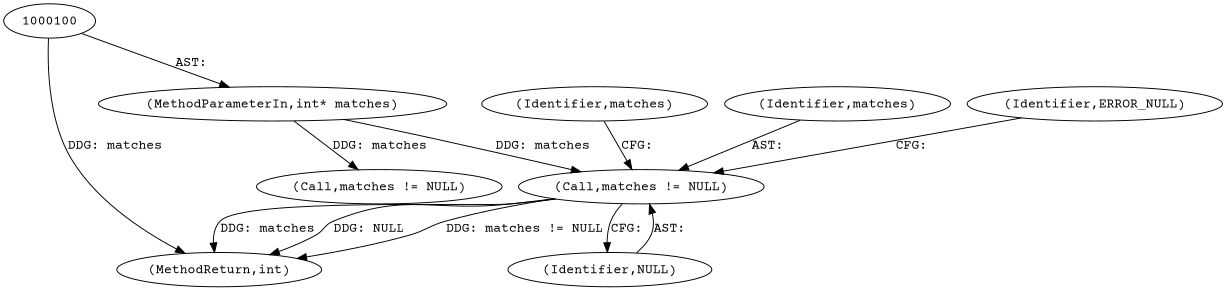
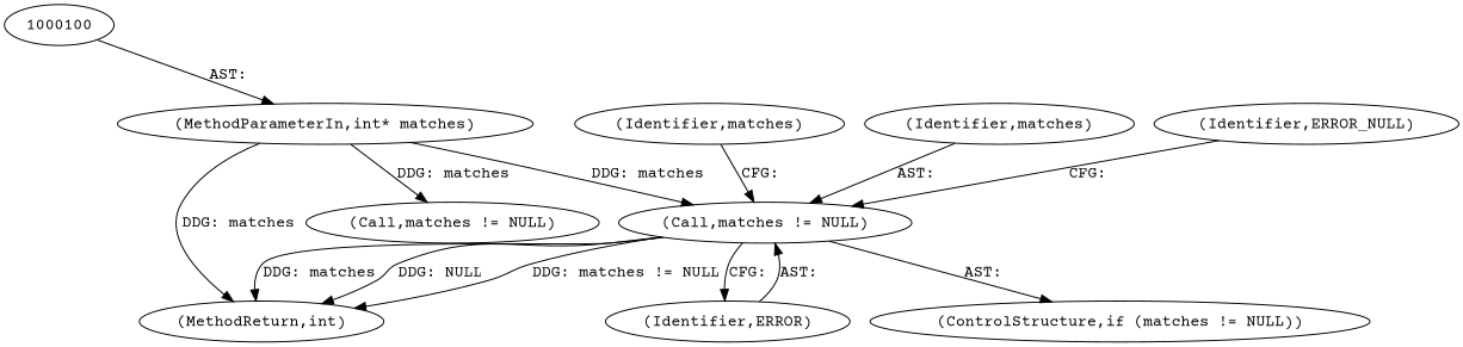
  digraph {
    fontname="Courier Prime"
    node [fontname="Courier Prime"]
    edge [fontname="Courier Prime"]
    n1 [label="(Call,matches != NULL)"]
-   n3 [label="(Identifier,NULL)"]
+   n2 [label="(ControlStructure,if (matches != NULL))"]
+   n3 [label="(Identifier,ERROR)"]
    n4 [label="(MethodReturn,int)"]
    n5 [label="(MethodParameterIn,int* matches)"]
    n6 [label="(Call,matches != NULL)"]
    1000100
    n8 [label="(Identifier,matches)"]
    n9 [label="(Identifier,matches)"]
    n10 [label="(Identifier,ERROR_NULL)"]
+   n1 -> n2 [label="AST: "]
    n1 -> n3 [label="CFG: "]
    n1 -> n4 [label="DDG: matches != NULL"]
    n1 -> n4 [label="DDG: matches"]
    n1 -> n4 [label="DDG: NULL"]
    n3 -> n1 [label="AST: "]
    n5 -> n1 [label="DDG: matches"]
-   1000100 -> n4 [label="DDG: matches"]
+   n5 -> n4 [label="DDG: matches"]
    n5 -> n6 [label="DDG: matches"]
    1000100 -> n5 [label="AST: "]
    n8 -> n1 [label="CFG: "]
    n9 -> n1 [label="AST: "]
    n10 -> n1 [label="CFG: "]
  }
